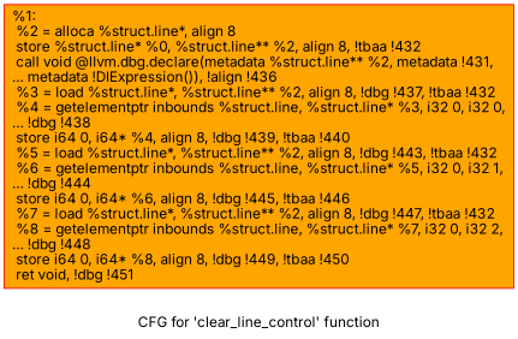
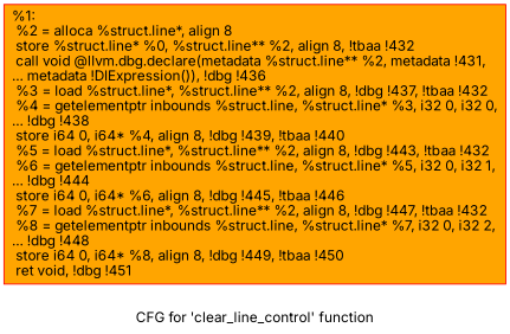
  digraph {
    label="CFG for 'clear_line_control' function"
    rankdir=LR
    fontname=Inter
-   n1 [label="{%1:\l  %2 = alloca %struct.line*, align 8\l  store %struct.line* %0, %struct.line** %2, align 8, !tbaa !432\l  call void @llvm.dbg.declare(metadata %struct.line** %2, metadata !431,\l... metadata !DIExpression()), !align !436\l  %3 = load %struct.line*, %struct.line** %2, align 8, !dbg !437, !tbaa !432\l  %4 = getelementptr inbounds %struct.line, %struct.line* %3, i32 0, i32 0,\l... !dbg !438\l  store i64 0, i64* %4, align 8, !dbg !439, !tbaa !440\l  %5 = load %struct.line*, %struct.line** %2, align 8, !dbg !443, !tbaa !432\l  %6 = getelementptr inbounds %struct.line, %struct.line* %5, i32 0, i32 1,\l... !dbg !444\l  store i64 0, i64* %6, align 8, !dbg !445, !tbaa !446\l  %7 = load %struct.line*, %struct.line** %2, align 8, !dbg !447, !tbaa !432\l  %8 = getelementptr inbounds %struct.line, %struct.line* %7, i32 0, i32 2,\l... !dbg !448\l  store i64 0, i64* %8, align 8, !dbg !449, !tbaa !450\l  ret void, !dbg !451\l}" shape=record style=filled fillcolor=orange color=red fontname=Inter]
+   n1 [label="{%1:\l  %2 = alloca %struct.line*, align 8\l  store %struct.line* %0, %struct.line** %2, align 8, !tbaa !432\l  call void @llvm.dbg.declare(metadata %struct.line** %2, metadata !431,\l... metadata !DIExpression()), !dbg !436\l  %3 = load %struct.line*, %struct.line** %2, align 8, !dbg !437, !tbaa !432\l  %4 = getelementptr inbounds %struct.line, %struct.line* %3, i32 0, i32 0,\l... !dbg !438\l  store i64 0, i64* %4, align 8, !dbg !439, !tbaa !440\l  %5 = load %struct.line*, %struct.line** %2, align 8, !dbg !443, !tbaa !432\l  %6 = getelementptr inbounds %struct.line, %struct.line* %5, i32 0, i32 1,\l... !dbg !444\l  store i64 0, i64* %6, align 8, !dbg !445, !tbaa !446\l  %7 = load %struct.line*, %struct.line** %2, align 8, !dbg !447, !tbaa !432\l  %8 = getelementptr inbounds %struct.line, %struct.line* %7, i32 0, i32 2,\l... !dbg !448\l  store i64 0, i64* %8, align 8, !dbg !449, !tbaa !450\l  ret void, !dbg !451\l}" shape=record style=filled fillcolor=orange color=red fontname=Inter]
  }
